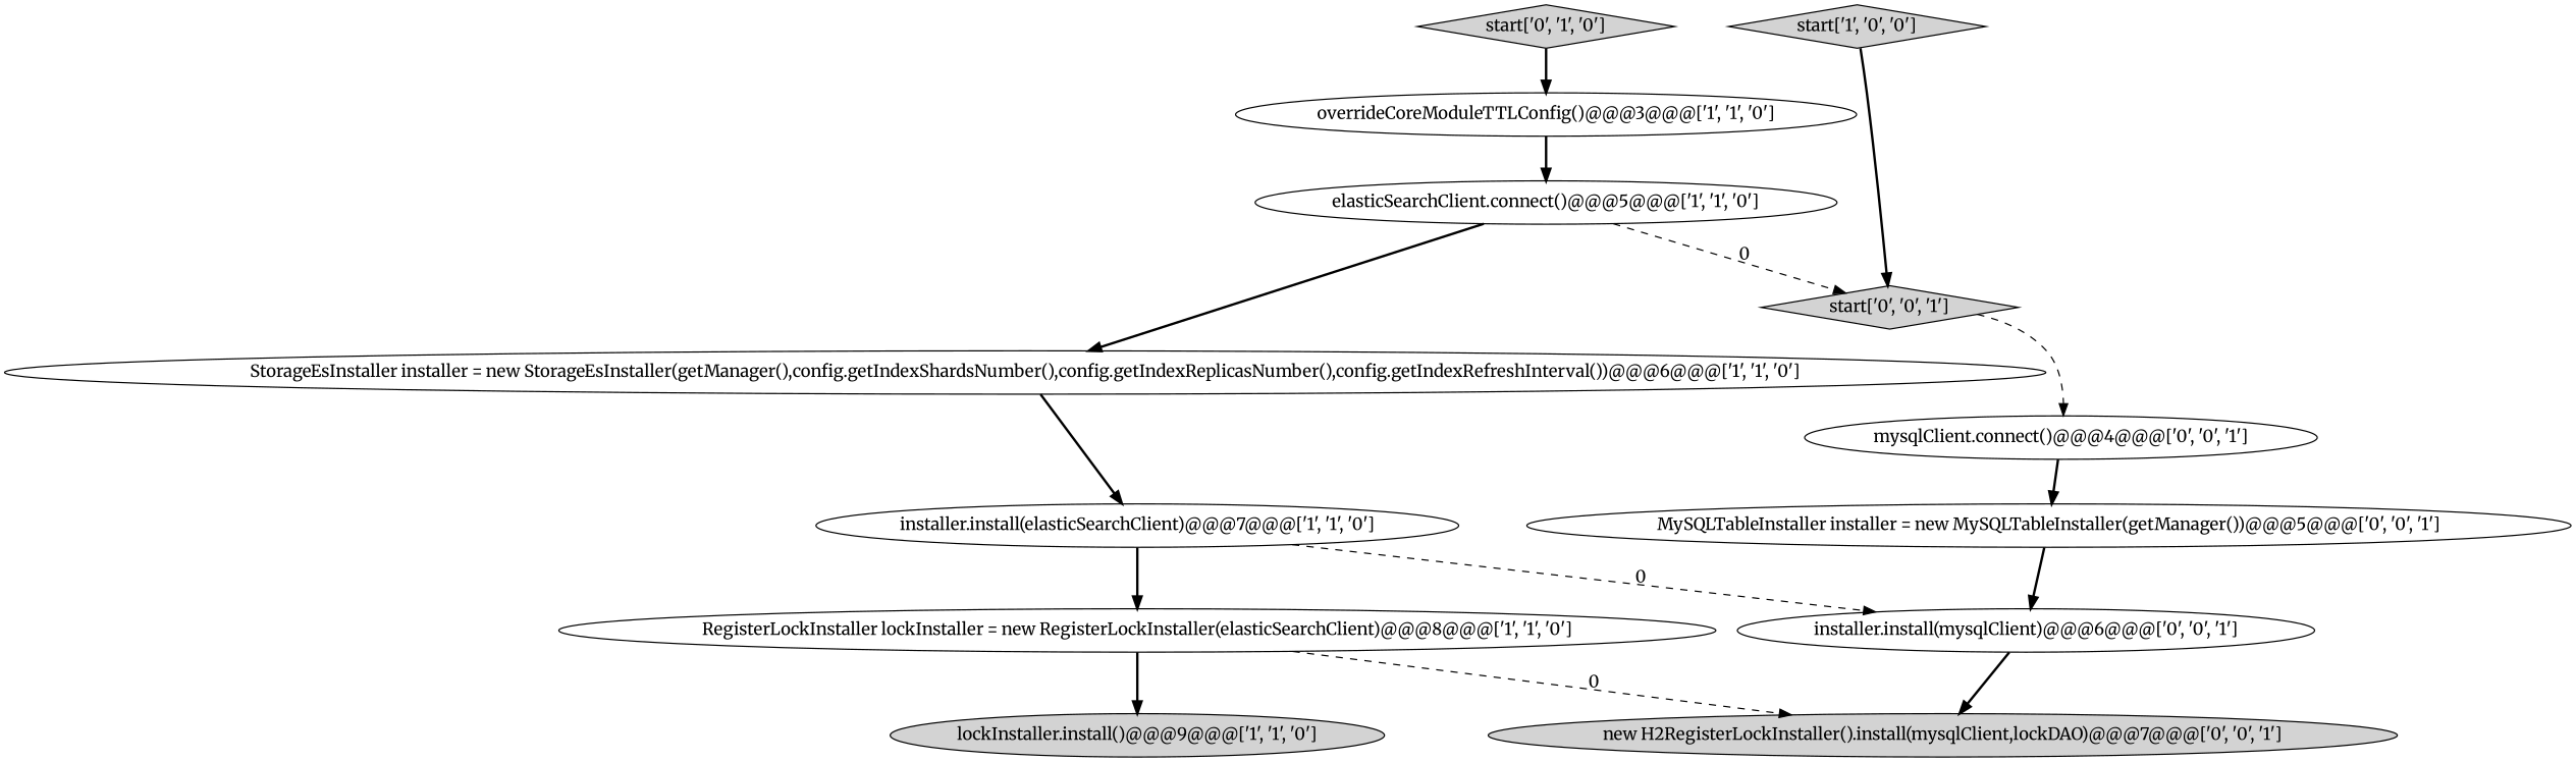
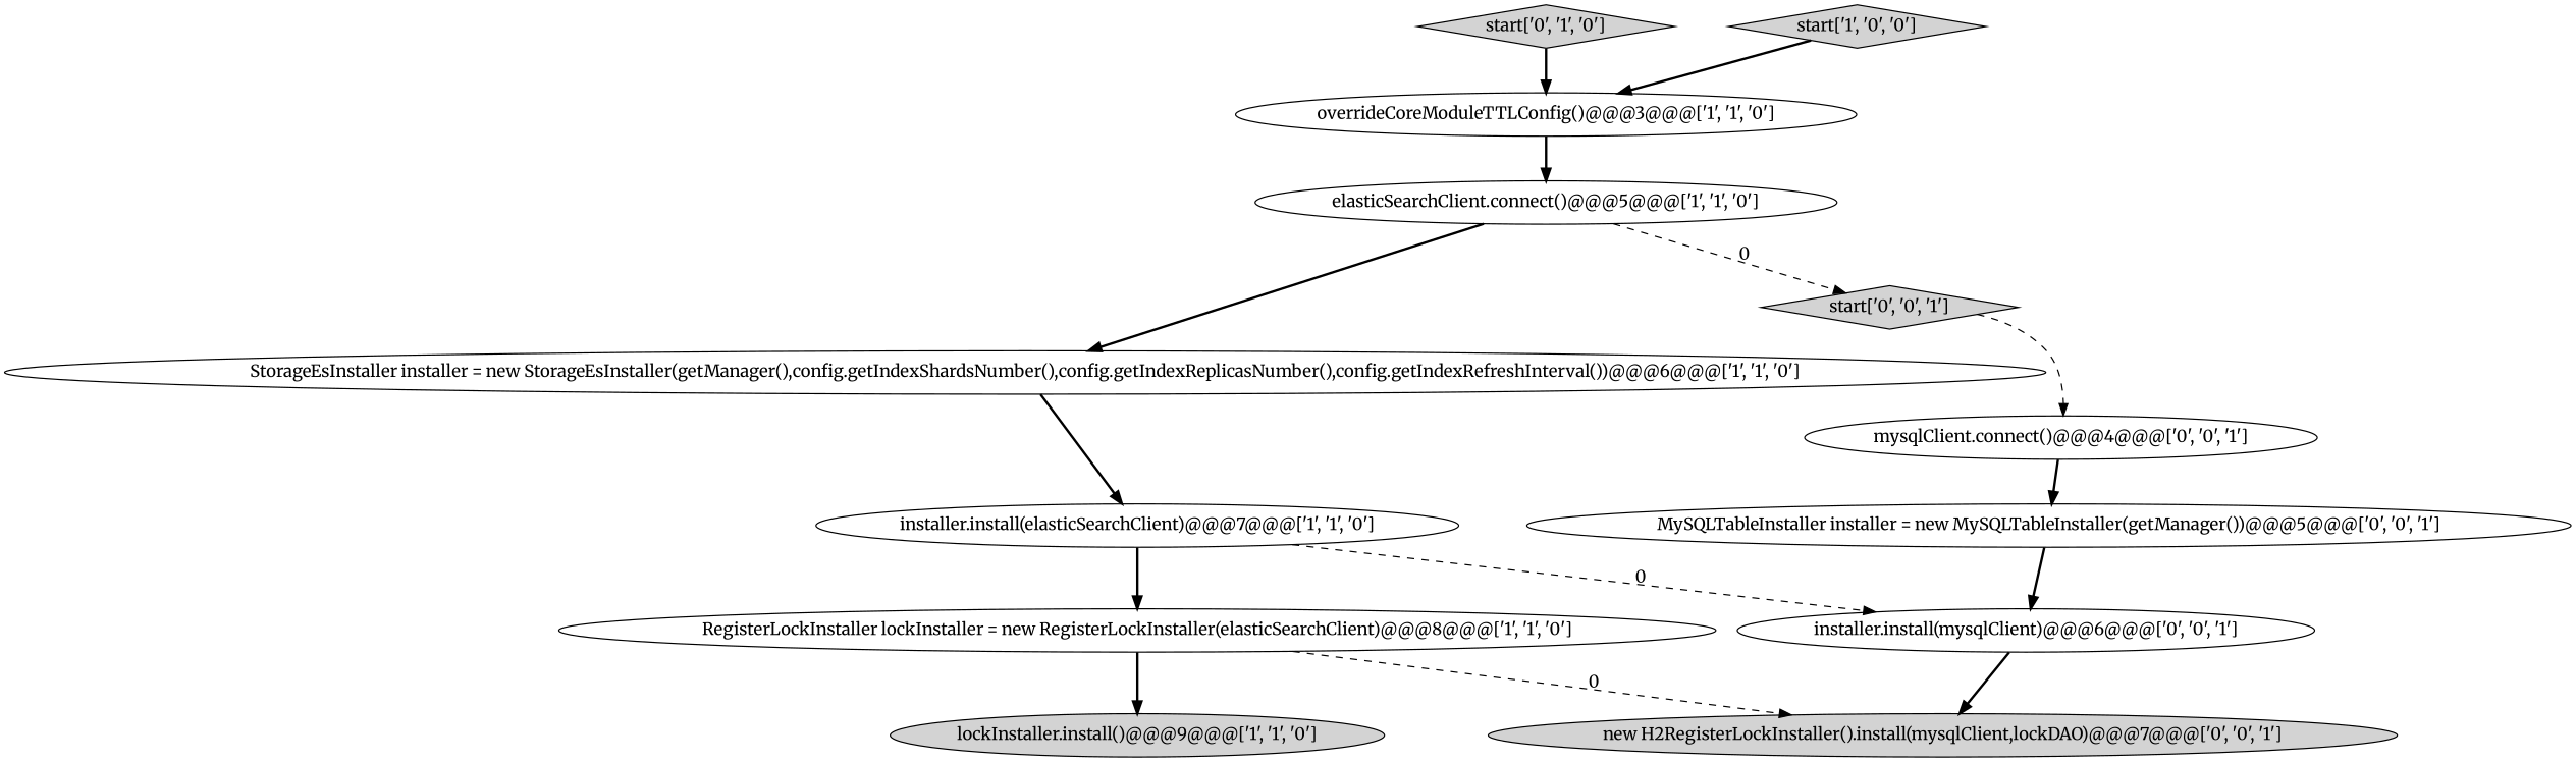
  digraph {
    fontname=Merriweather
    node [fillcolor=white fontname=Merriweather shape=ellipse style=filled]
    edge [fontname=Merriweather style=bold]
    n1 [label="installer.install(elasticSearchClient)@@@7@@@['1', '1', '0']"]
    n2 [label="installer.install(mysqlClient)@@@6@@@['0', '0', '1']"]
    n3 [label="RegisterLockInstaller lockInstaller = new RegisterLockInstaller(elasticSearchClient)@@@8@@@['1', '1', '0']"]
    n4 [fillcolor=lightgray label="new H2RegisterLockInstaller().install(mysqlClient,lockDAO)@@@7@@@['0', '0', '1']"]
    n5 [fillcolor=lightgray label="lockInstaller.install()@@@9@@@['1', '1', '0']"]
    n6 [label="MySQLTableInstaller installer = new MySQLTableInstaller(getManager())@@@5@@@['0', '0', '1']"]
    n7 [label="StorageEsInstaller installer = new StorageEsInstaller(getManager(),config.getIndexShardsNumber(),config.getIndexReplicasNumber(),config.getIndexRefreshInterval())@@@6@@@['1', '1', '0']"]
    n8 [fillcolor=lightgray label="start['0', '0', '1']" shape=diamond]
    n9 [label="mysqlClient.connect()@@@4@@@['0', '0', '1']"]
    n10 [label="overrideCoreModuleTTLConfig()@@@3@@@['1', '1', '0']"]
    n11 [label="elasticSearchClient.connect()@@@5@@@['1', '1', '0']"]
    n12 [fillcolor=lightgray label="start['0', '1', '0']" shape=diamond]
    n13 [fillcolor=lightgray label="start['1', '0', '0']" shape=diamond]
    n1 -> n2 [label=0 style=dashed]
    n1 -> n3
    n2 -> n4
    n3 -> n4 [label=0 style=dashed]
    n3 -> n5
    n6 -> n2
    n7 -> n1
    n8 -> n9 [style=dashed]
    n9 -> n6
    n10 -> n11
    n11 -> n7
    n11 -> n8 [label=0 style=dashed]
    n12 -> n10
-   n13 -> n8
+   n13 -> n10
  }
